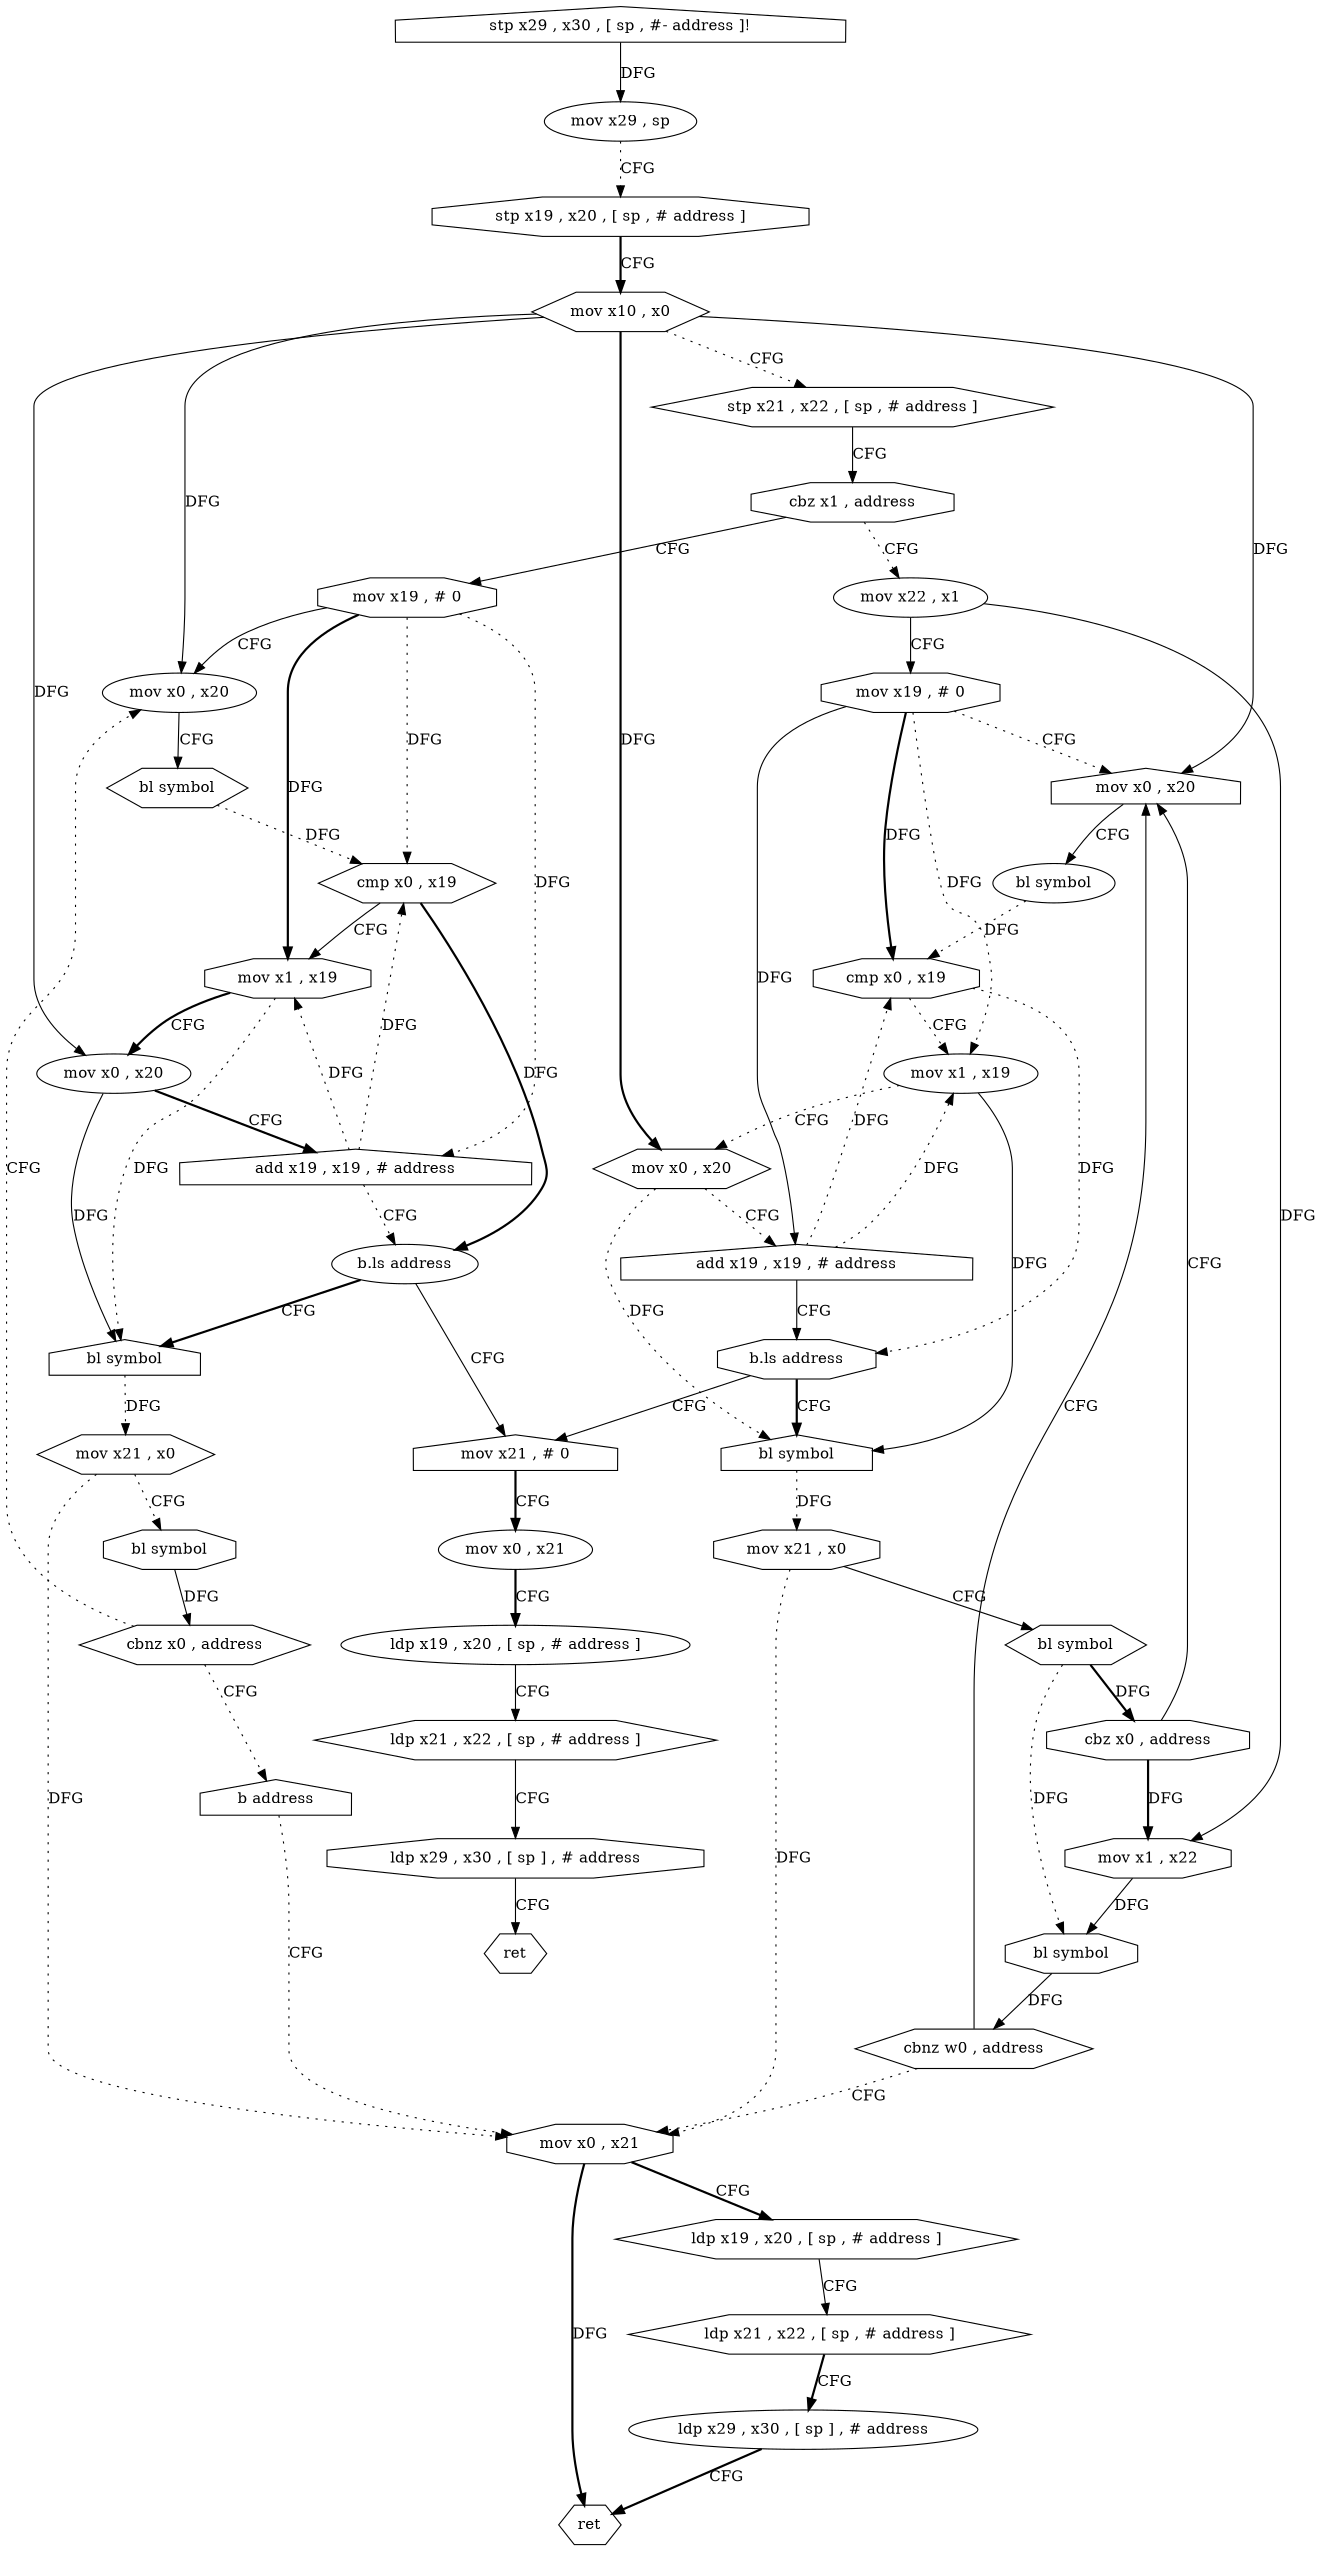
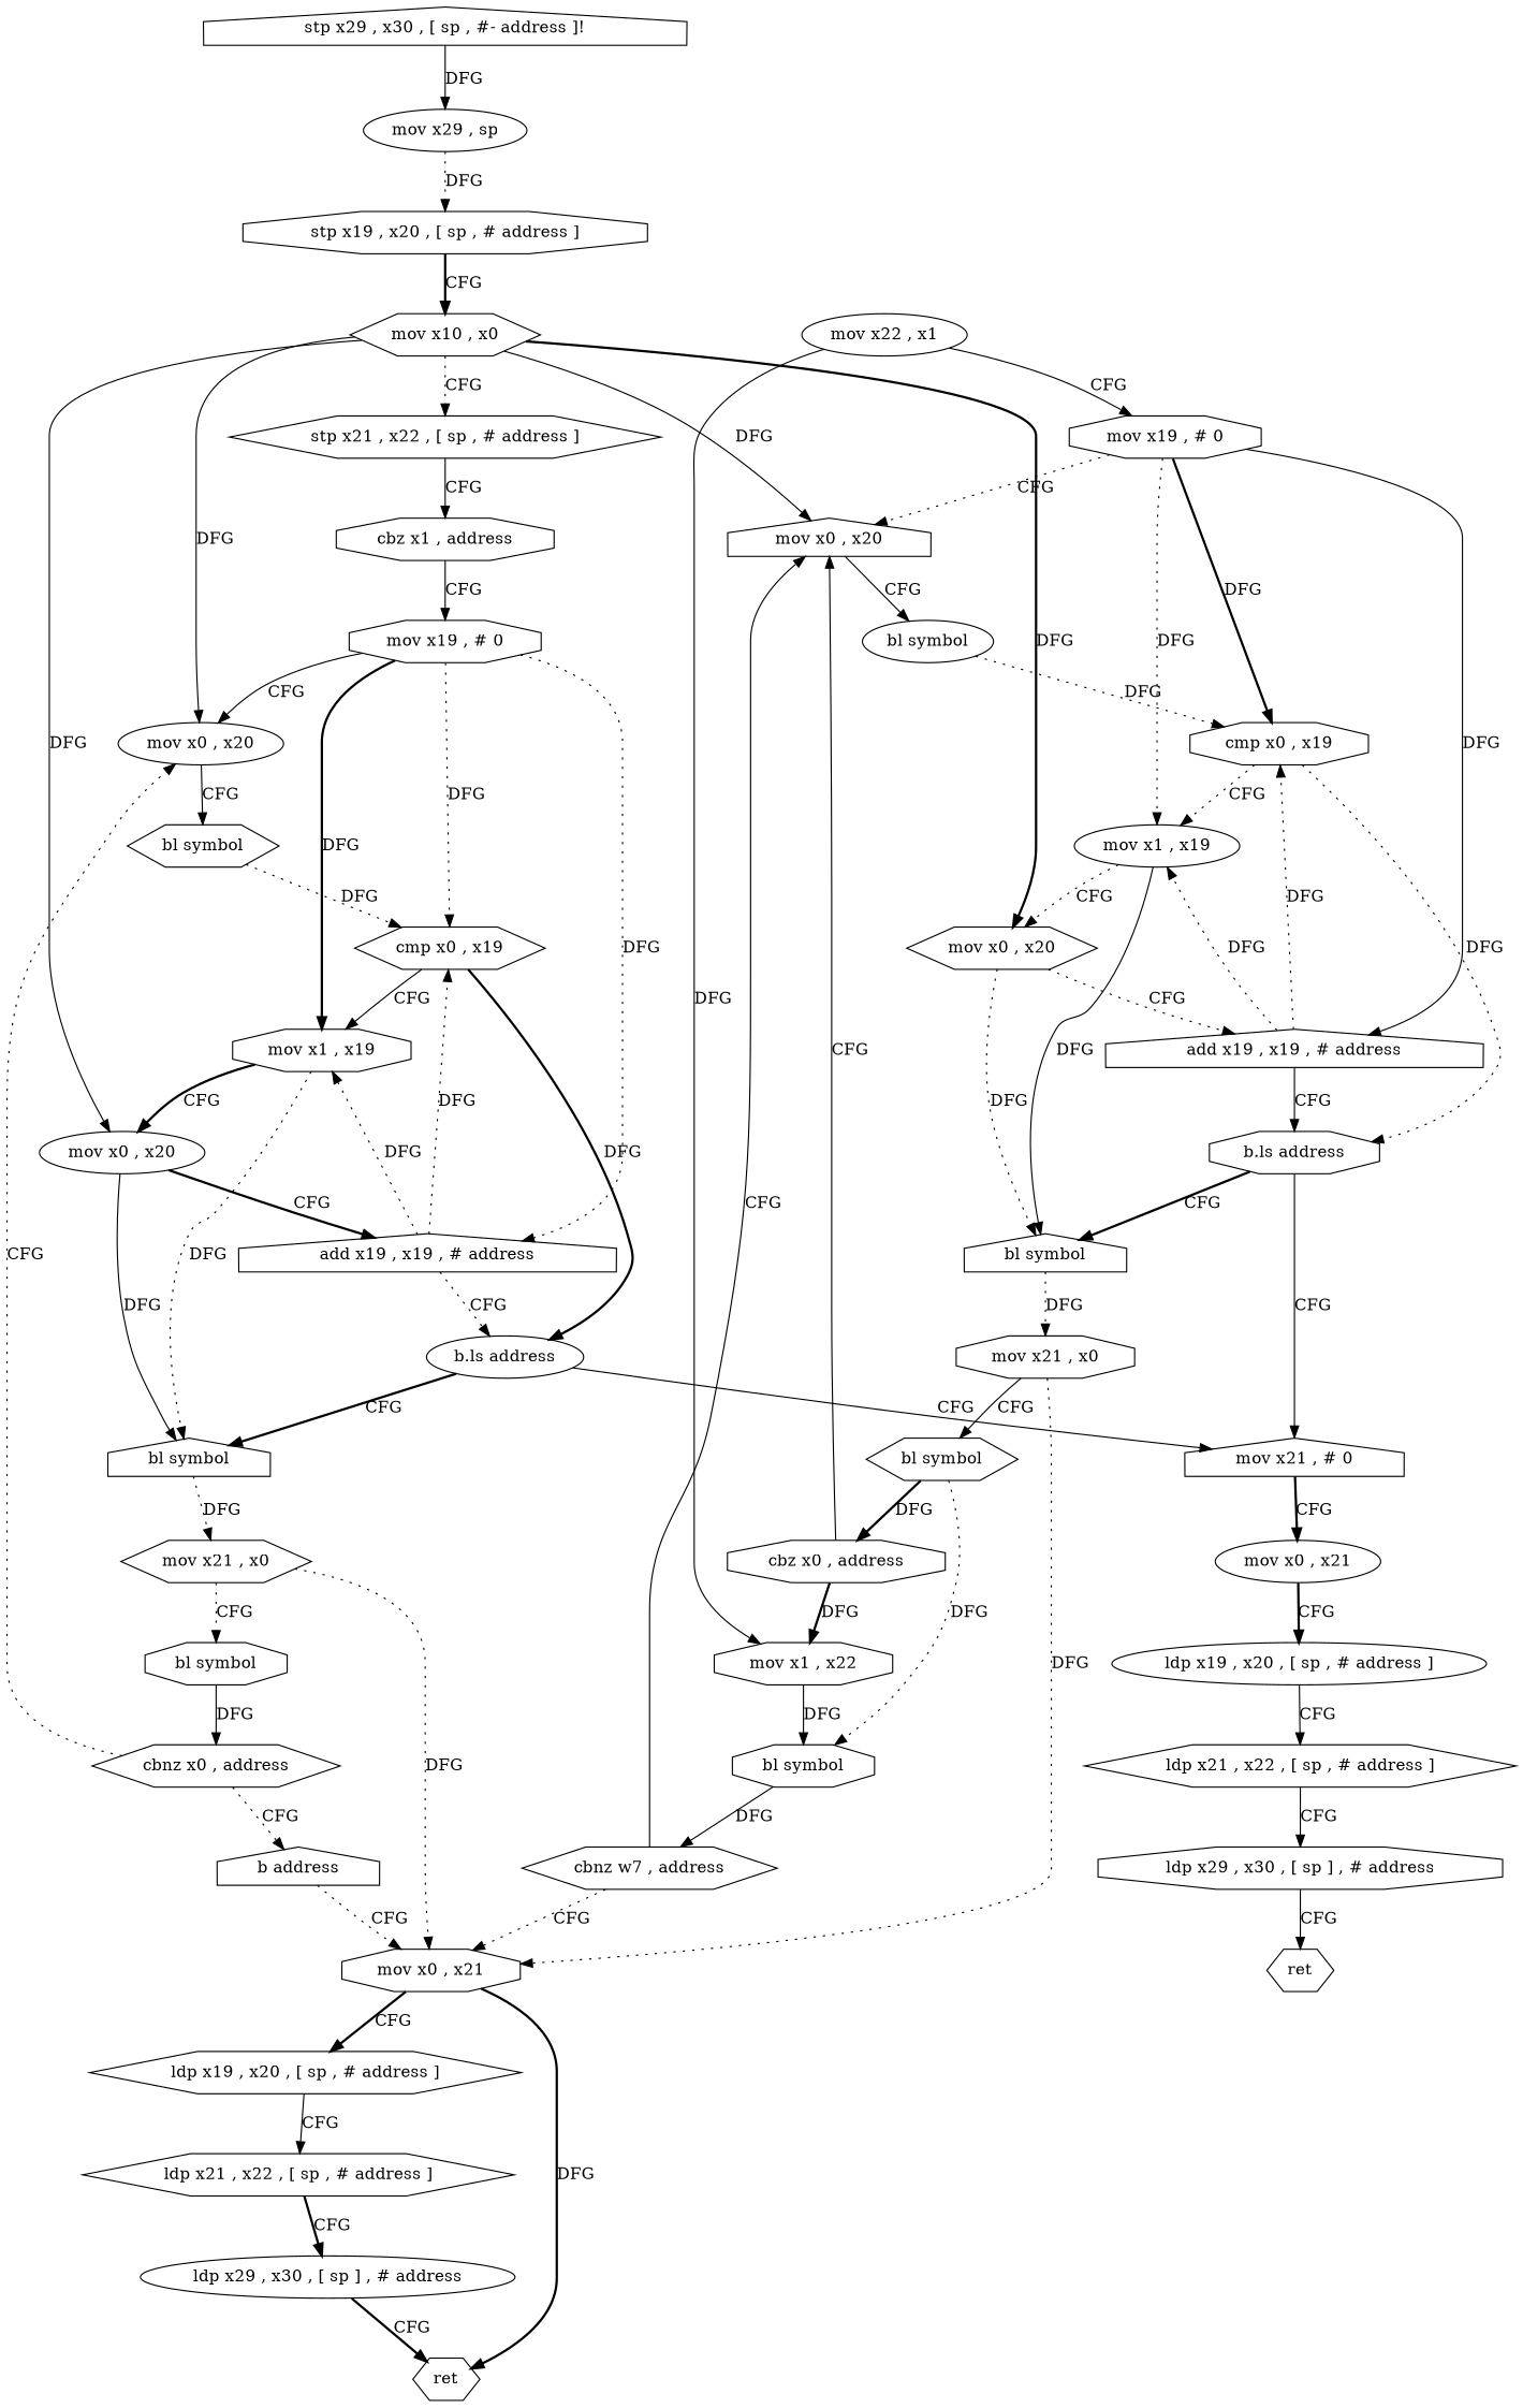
  digraph {
    node [shape=octagon]
    edge [style=dotted]
    n1 [label="stp x29 , x30 , [ sp , #- address ]!" shape=house]
    n2 [label="mov x29 , sp" shape=ellipse]
    n3 [label="stp x19 , x20 , [ sp , # address ]"]
    n4 [label="mov x10 , x0" shape=hexagon]
    n5 [label="stp x21 , x22 , [ sp , # address ]" shape=hexagon]
    n6 [label="mov x0 , x20" shape=ellipse]
    n7 [label="mov x0 , x20" shape=house]
    n8 [label="mov x0 , x20" shape=ellipse]
    n9 [label="mov x0 , x20" shape=hexagon]
    n10 [label="cbz x1 , address"]
    n11 [label="bl symbol" shape=hexagon]
    n12 [label="bl symbol" shape=ellipse]
    n13 [label="add x19 , x19 , # address" shape=house]
    n14 [label="bl symbol" shape=house]
    n15 [label="add x19 , x19 , # address" shape=house]
    n16 [label="bl symbol" shape=house]
    n17 [label="mov x19 , # 0"]
    n18 [label="mov x22 , x1" shape=ellipse]
    n19 [label="cmp x0 , x19" shape=hexagon]
    n20 [label="mov x1 , x19"]
    n21 [label="mov x19 , # 0"]
    n22 [label="mov x1 , x22"]
    n23 [label="b.ls address" shape=ellipse]
    n24 [label="cmp x0 , x19"]
    n25 [label="mov x1 , x19" shape=ellipse]
    n26 [label="bl symbol"]
    n27 [label="b.ls address"]
    n28 [label="mov x21 , # 0" shape=house]
    n29 [label="mov x0 , x21" shape=ellipse]
    n30 [label="ldp x19 , x20 , [ sp , # address ]" shape=ellipse]
    n31 [label="ldp x21 , x22 , [ sp , # address ]" shape=hexagon]
    n32 [label="ldp x29 , x30 , [ sp ] , # address"]
    n33 [label=ret shape=hexagon]
    n34 [label="mov x21 , x0" shape=hexagon]
    n35 [label="bl symbol"]
    n36 [label="mov x0 , x21"]
    n37 [label="cbnz x0 , address" shape=hexagon]
    n38 [label="ldp x19 , x20 , [ sp , # address ]" shape=hexagon]
    n39 [label=ret shape=hexagon]
    n40 [label="b address" shape=house]
    n41 [label="mov x21 , x0"]
    n42 [label="bl symbol" shape=hexagon]
    n43 [label="cbz x0 , address"]
-   n44 [label="cbnz w0 , address" shape=hexagon]
+   n44 [label="cbnz w7 , address" shape=hexagon]
    n45 [label="ldp x21 , x22 , [ sp , # address ]" shape=hexagon]
    n46 [label="ldp x29 , x30 , [ sp ] , # address" shape=ellipse]
    n1 -> n2 [label=DFG style=solid]
-   n2 -> n3 [label=CFG]
+   n2 -> n3 [label=DFG]
    n3 -> n4 [label=CFG style=bold]
    n4 -> n5 [label=CFG]
    n4 -> n6 [label=DFG style=solid]
    n4 -> n7 [label=DFG style=solid]
    n4 -> n8 [label=DFG style=solid]
    n4 -> n9 [label=DFG style=bold]
    n5 -> n10 [label=CFG style=solid]
    n6 -> n11 [label=CFG style=solid]
    n7 -> n12 [label=CFG style=solid]
    n8 -> n13 [label=CFG style=bold]
    n8 -> n14 [label=DFG style=solid]
    n9 -> n15 [label=CFG]
    n9 -> n16 [label=DFG]
    n10 -> n17 [label=CFG style=solid]
-   n10 -> n18 [label=CFG]
    n11 -> n19 [label=DFG]
    n12 -> n24 [label=DFG]
    n13 -> n19 [label=DFG]
    n13 -> n20 [label=DFG]
    n13 -> n23 [label=CFG]
    n14 -> n34 [label=DFG]
    n15 -> n24 [label=DFG]
    n15 -> n25 [label=DFG]
    n15 -> n27 [label=CFG style=solid]
    n16 -> n41 [label=DFG]
    n17 -> n6 [label=CFG style=solid]
    n17 -> n13 [label=DFG]
    n17 -> n19 [label=DFG]
    n17 -> n20 [label=DFG style=bold]
    n18 -> n21 [label=CFG style=solid]
    n18 -> n22 [label=DFG style=solid]
    n19 -> n20 [label=CFG style=solid]
    n19 -> n23 [label=DFG style=bold]
    n20 -> n8 [label=CFG style=bold]
    n20 -> n14 [label=DFG]
    n21 -> n7 [label=CFG]
    n21 -> n15 [label=DFG style=solid]
    n21 -> n24 [label=DFG style=bold]
    n21 -> n25 [label=DFG]
    n22 -> n26 [label=DFG style=solid]
    n23 -> n14 [label=CFG style=bold]
    n23 -> n28 [label=CFG style=solid]
    n24 -> n25 [label=CFG]
    n24 -> n27 [label=DFG]
    n25 -> n9 [label=CFG]
    n25 -> n16 [label=DFG style=solid]
    n26 -> n44 [label=DFG style=solid]
    n27 -> n16 [label=CFG style=bold]
    n27 -> n28 [label=CFG style=solid]
    n28 -> n29 [label=CFG style=bold]
    n29 -> n30 [label=CFG style=bold]
    n30 -> n31 [label=CFG style=solid]
    n31 -> n32 [label=CFG style=solid]
    n32 -> n33 [label=CFG style=solid]
    n34 -> n35 [label=CFG]
    n34 -> n36 [label=DFG]
    n35 -> n37 [label=DFG style=solid]
    n36 -> n38 [label=CFG style=bold]
    n36 -> n39 [label=DFG style=bold]
    n37 -> n6 [label=CFG]
    n37 -> n40 [label=CFG]
    n38 -> n45 [label=CFG style=solid]
    n40 -> n36 [label=CFG]
    n41 -> n36 [label=DFG]
    n41 -> n42 [label=CFG style=solid]
    n42 -> n26 [label=DFG]
    n42 -> n43 [label=DFG style=bold]
    n43 -> n7 [label=CFG style=solid]
    n43 -> n22 [label=DFG style=bold]
    n44 -> n7 [label=CFG style=solid]
    n44 -> n36 [label=CFG]
    n45 -> n46 [label=CFG style=bold]
    n46 -> n39 [label=CFG style=bold]
  }
